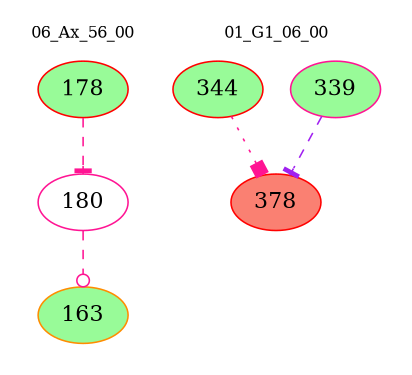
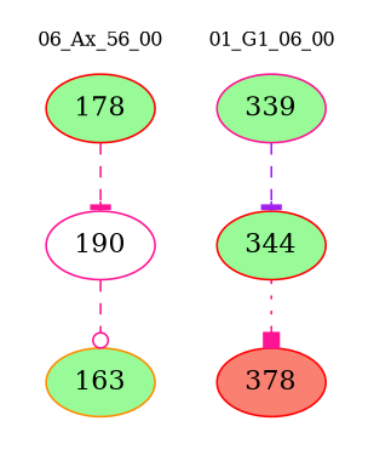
  digraph {
    node [color=red fillcolor=palegreen style=filled]
    edge [arrowhead=tee color=deeppink style=dashed]
    n1 [label=178]
-   n2 [color=deeppink fillcolor=white label=180]
+   n2 [color=deeppink fillcolor=white label=190]
    n3 [color=darkorange label=163]
    n4 [color=deeppink label=339]
    n5 [label=344]
    n6 [fillcolor=salmon label=378]
    subgraph cluster_1 {
      color=white
      fontsize=10
      label="06_Ax_56_00"
      n1
      n2
      n3
    }
    subgraph cluster_2 {
      color=white
      fontsize=10
      label="01_G1_06_00"
      n4
      n5
      n6
    }
    n1 -> n2
    n2 -> n3 [arrowhead=odot]
-   n4 -> n6 [color=purple]
+   n4 -> n5 [color=purple]
    n5 -> n6 [arrowhead=box style=dotted]
  }
